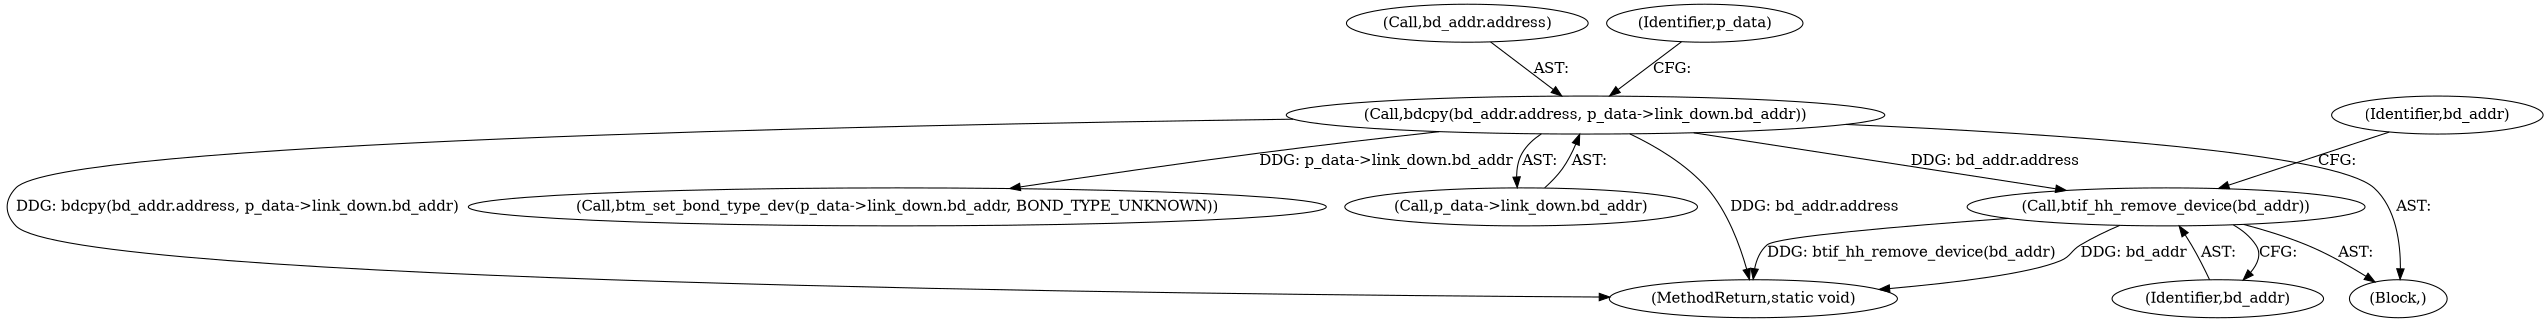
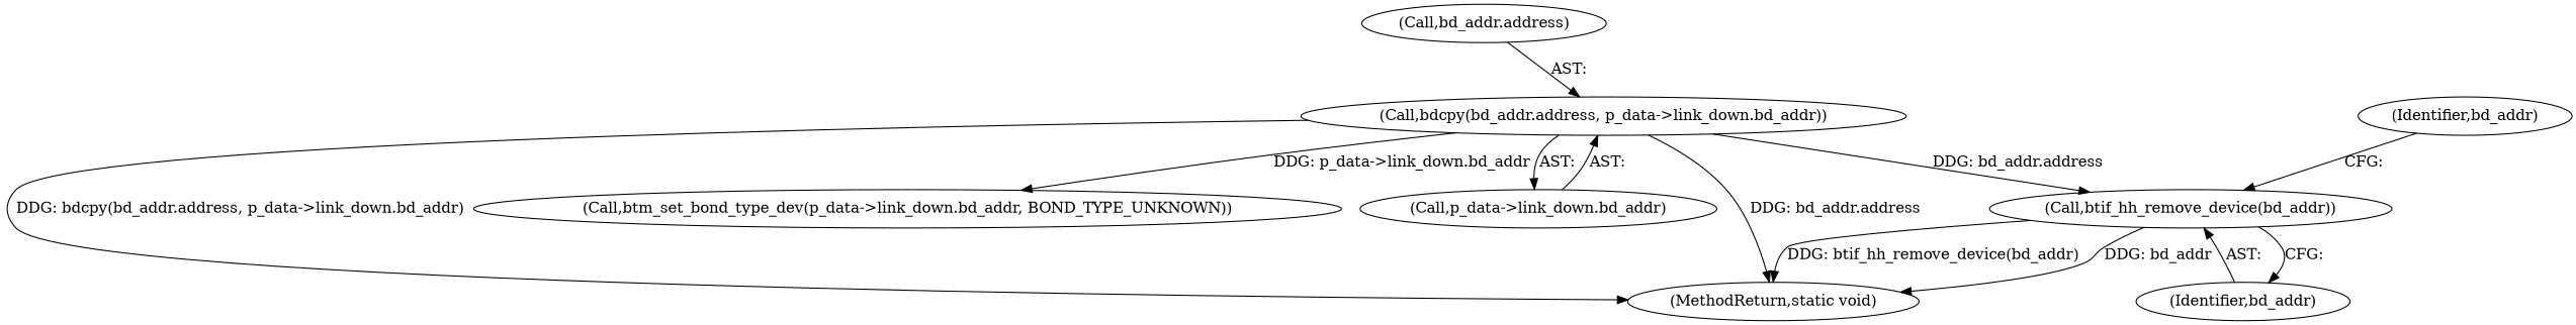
  digraph {
    n1 [label="(Call,btif_hh_remove_device(bd_addr))"]
-   n2 [label="(Block,)"]
    n3 [label="(MethodReturn,static void)"]
    n4 [label="(Identifier,bd_addr)"]
    n5 [label="(Call,bdcpy(bd_addr.address, p_data->link_down.bd_addr))"]
    n6 [label="(Call,btm_set_bond_type_dev(p_data->link_down.bd_addr, BOND_TYPE_UNKNOWN))"]
    n7 [label="(Call,p_data->link_down.bd_addr)"]
    n8 [label="(Call,bd_addr.address)"]
-   n9 [label="(Identifier,p_data)"]
    n10 [label="(Identifier,bd_addr)"]
-   n1 -> n2 [label="AST: "]
    n1 -> n3 [label="DDG: bd_addr"]
    n1 -> n3 [label="DDG: btif_hh_remove_device(bd_addr)"]
    n1 -> n4 [label="CFG: "]
    n4 -> n1 [label="AST: "]
    n5 -> n1 [label="DDG: bd_addr.address"]
-   n5 -> n2 [label="AST: "]
    n5 -> n3 [label="DDG: bdcpy(bd_addr.address, p_data->link_down.bd_addr)"]
    n5 -> n3 [label="DDG: bd_addr.address"]
    n5 -> n6 [label="DDG: p_data->link_down.bd_addr"]
    n5 -> n7 [label="AST: "]
    n7 -> n5 [label="AST: "]
    n8 -> n5 [label="AST: "]
-   n9 -> n5 [label="CFG: "]
    n10 -> n1 [label="CFG: "]
  }
